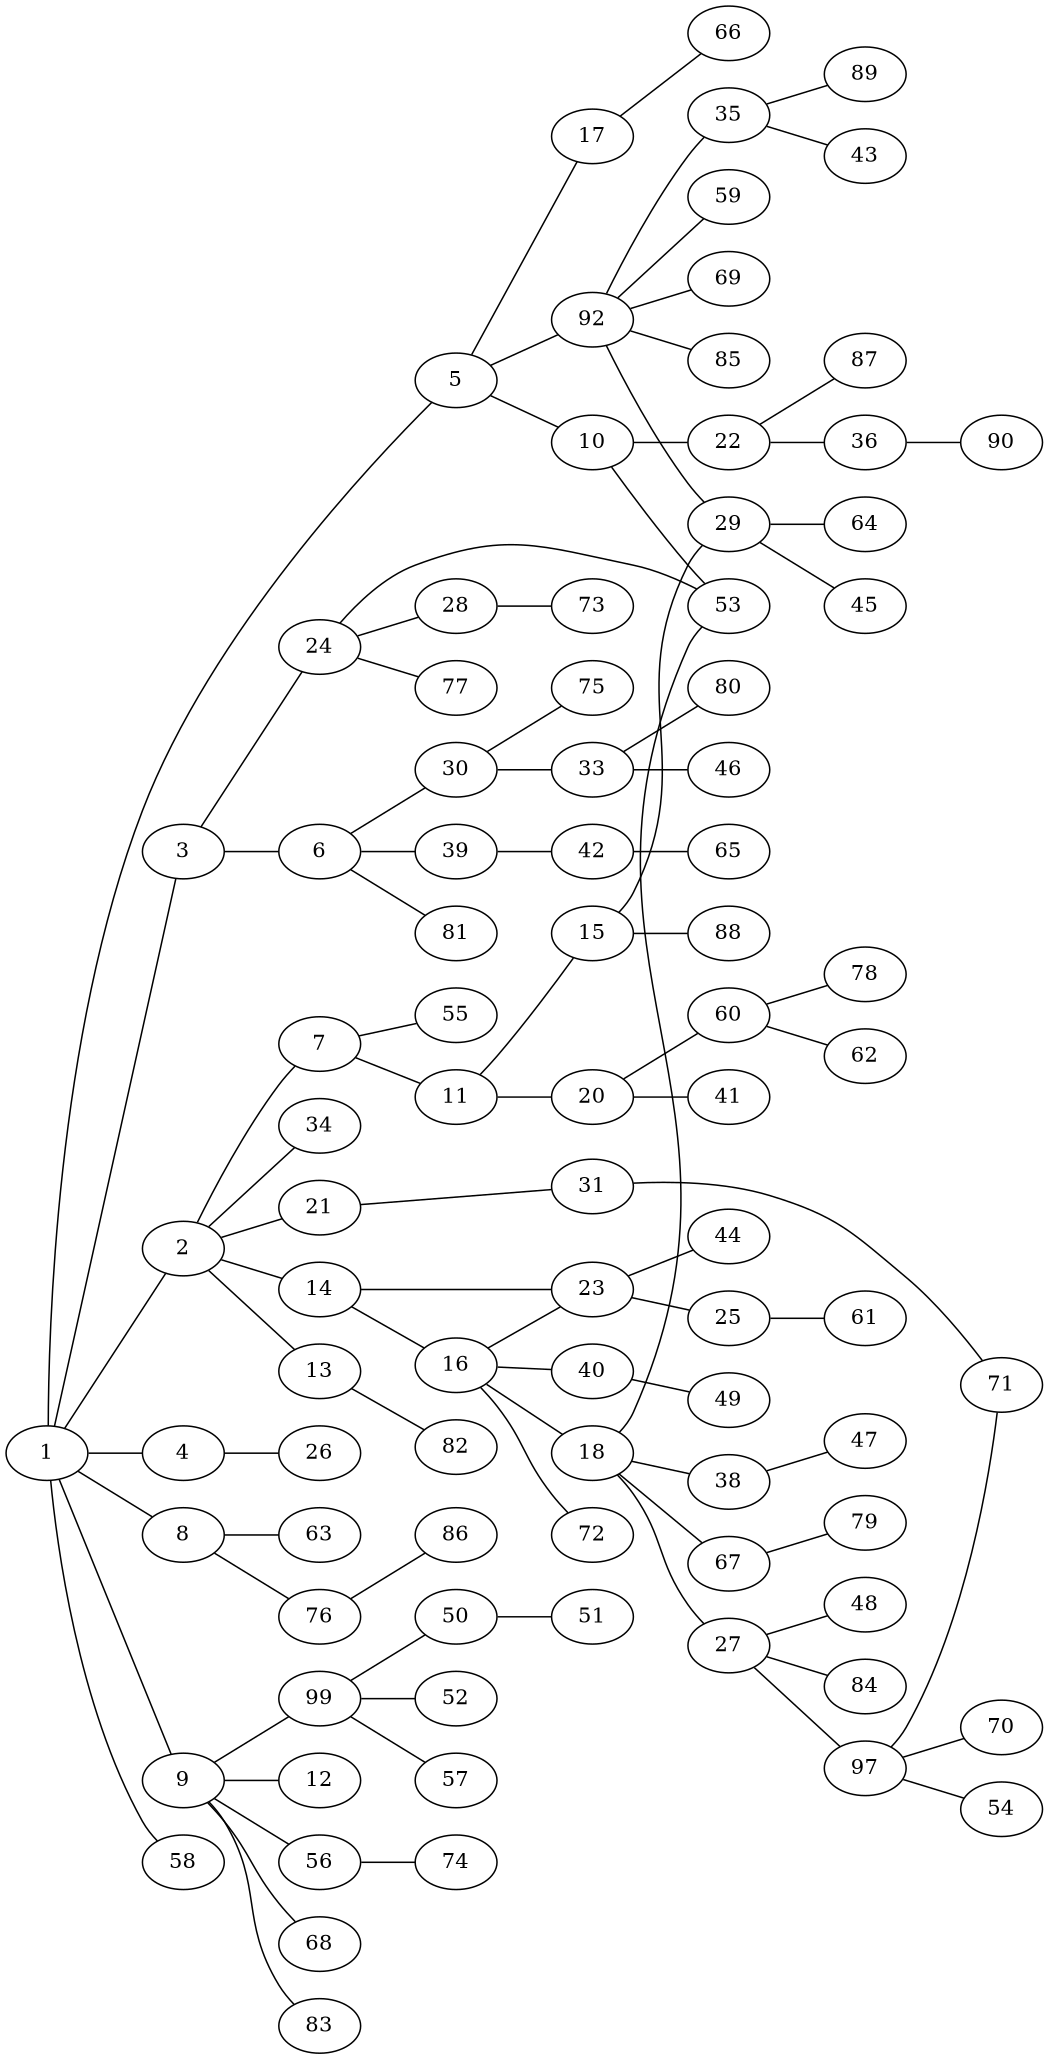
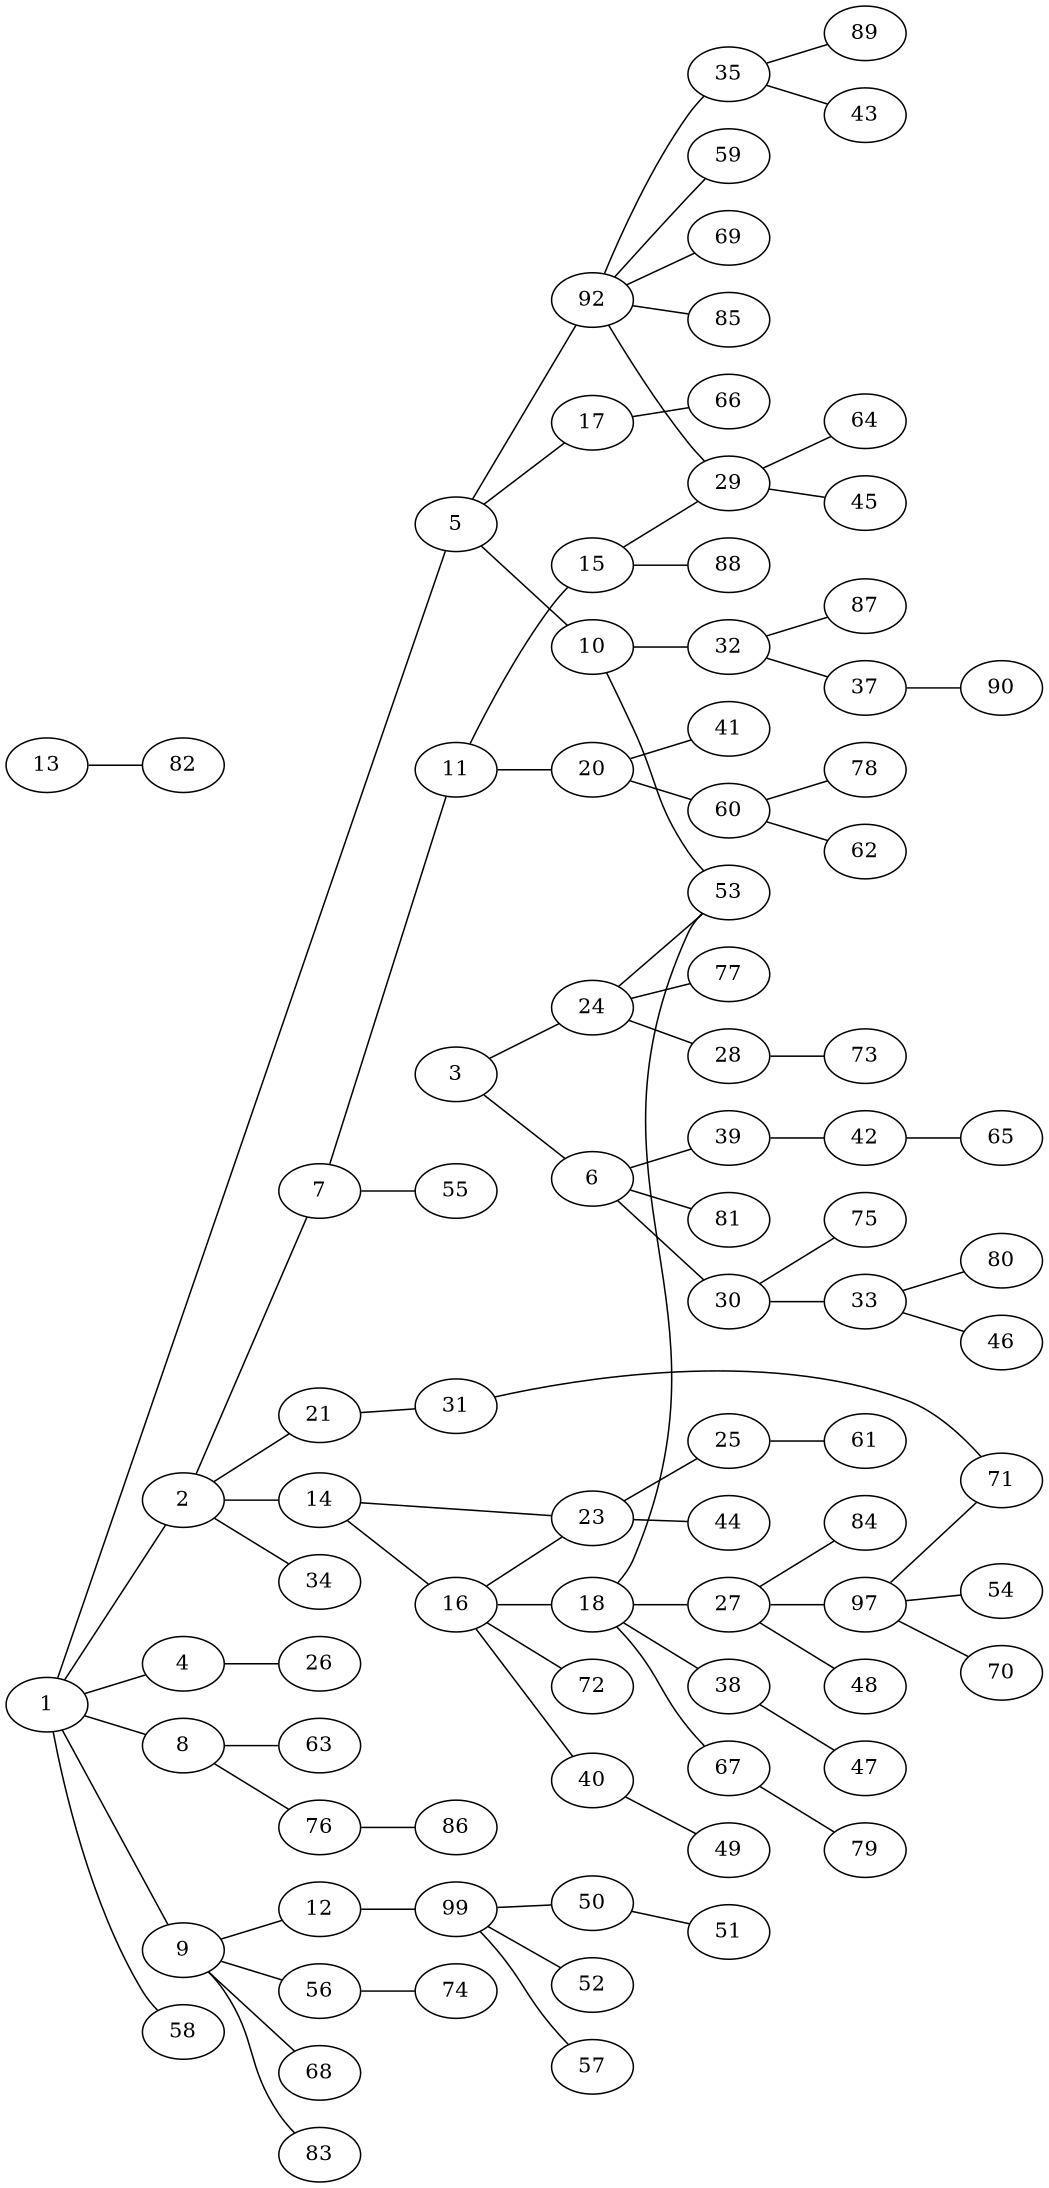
  graph {
    rankdir=LR
    1
    2
    3
    4
    5
    8
    9
    58
    7
    13
    14
    21
    34
    6
    24
    26
    10
    17
    n19 [label=92]
    63
    76
    12
    56
    68
    83
    11
    55
    82
    16
    23
    31
    30
    39
    81
    53
    28
    77
-   32 [label=22]
+   32
    66
    29
    35
    59
    69
    85
    86
    n46 [label=99]
    74
    15
    20
    18
    40
    72
    25
    44
    71
    33
    75
    42
    73
-   36
+   36 [label=37]
    87
    45
    64
    43
    89
    46
    80
    65
    88
    41
    60
    50
    52
    57
    90
    62
    78
    51
    27
    38
    67
    49
    61
    n84 [label=97]
    48
    84
    47
    79
    54
    70
    1 -- 2
-   1 -- 3
    1 -- 4
    1 -- 5
    1 -- 8
    1 -- 9
    1 -- 58
    2 -- 7
-   2 -- 13
    2 -- 14
    2 -- 21
    2 -- 34
    3 -- 6
    3 -- 24
    4 -- 26
    5 -- 10
    5 -- 17
    5 -- n19
    8 -- 63
    8 -- 76
    9 -- 12
    9 -- 56
    9 -- 68
    9 -- 83
    7 -- 11
    7 -- 55
    13 -- 82
    14 -- 16
    14 -- 23
    21 -- 31
    6 -- 30
    6 -- 39
    6 -- 81
    24 -- 53
    24 -- 28
    24 -- 77
    10 -- 53
    10 -- 32
    17 -- 66
    n19 -- 29
    n19 -- 35
    n19 -- 59
    n19 -- 69
    n19 -- 85
    76 -- 86
-   9 -- n46
+   12 -- n46
    56 -- 74
    11 -- 15
    11 -- 20
    16 -- 23
    16 -- 18
    16 -- 40
    16 -- 72
    23 -- 25
    23 -- 44
    31 -- 71
    30 -- 33
    30 -- 75
    39 -- 42
    28 -- 73
    32 -- 36
    32 -- 87
    29 -- 45
    29 -- 64
    35 -- 43
    35 -- 89
    n46 -- 50
    n46 -- 52
    n46 -- 57
    15 -- 29
    15 -- 88
    20 -- 41
    20 -- 60
    18 -- 53
    18 -- 27
    18 -- 38
    18 -- 67
    40 -- 49
    25 -- 61
    33 -- 46
    33 -- 80
    42 -- 65
    36 -- 90
    60 -- 62
    60 -- 78
    50 -- 51
    27 -- n84
    27 -- 48
    27 -- 84
    38 -- 47
    67 -- 79
    n84 -- 71
    n84 -- 54
    n84 -- 70
  }
